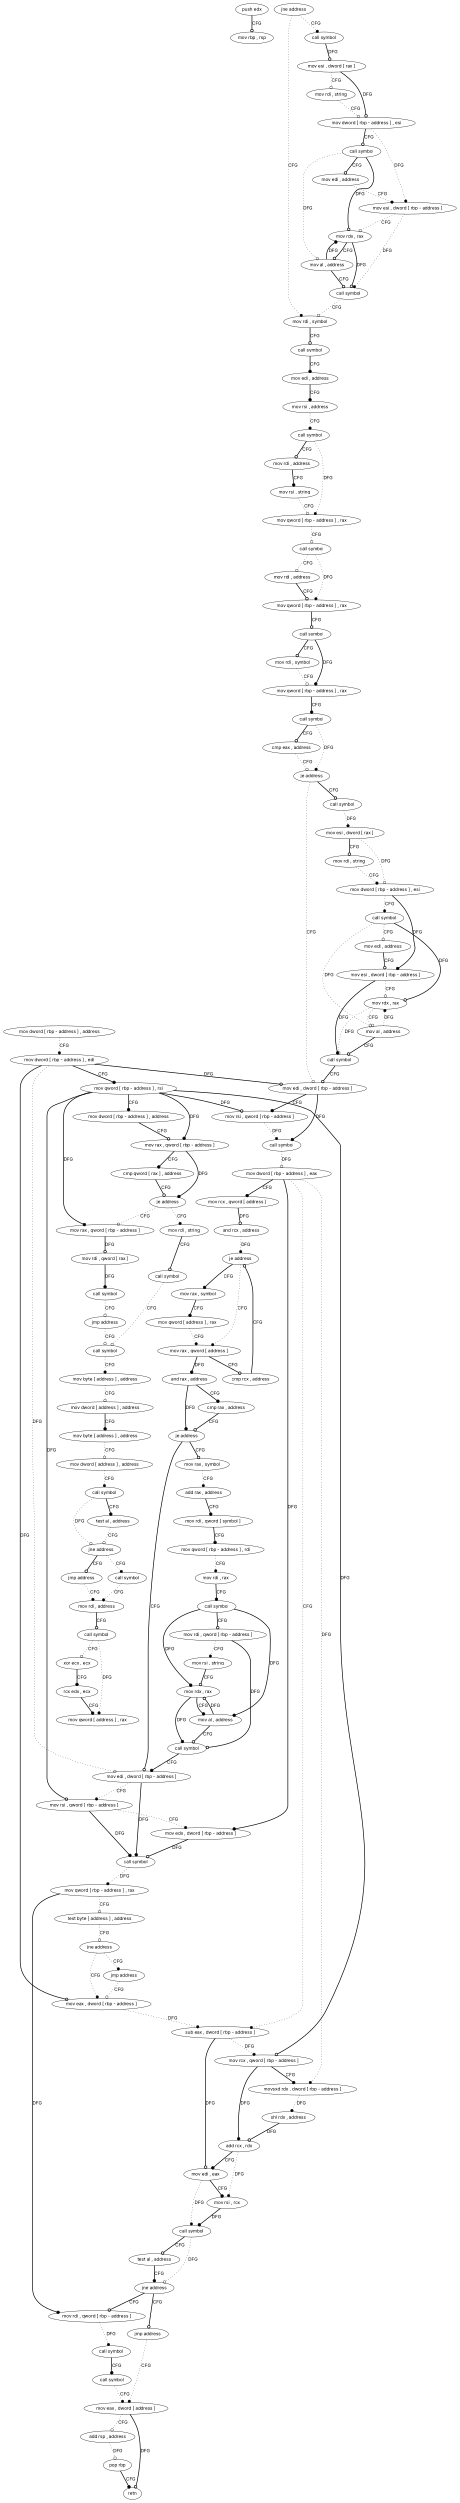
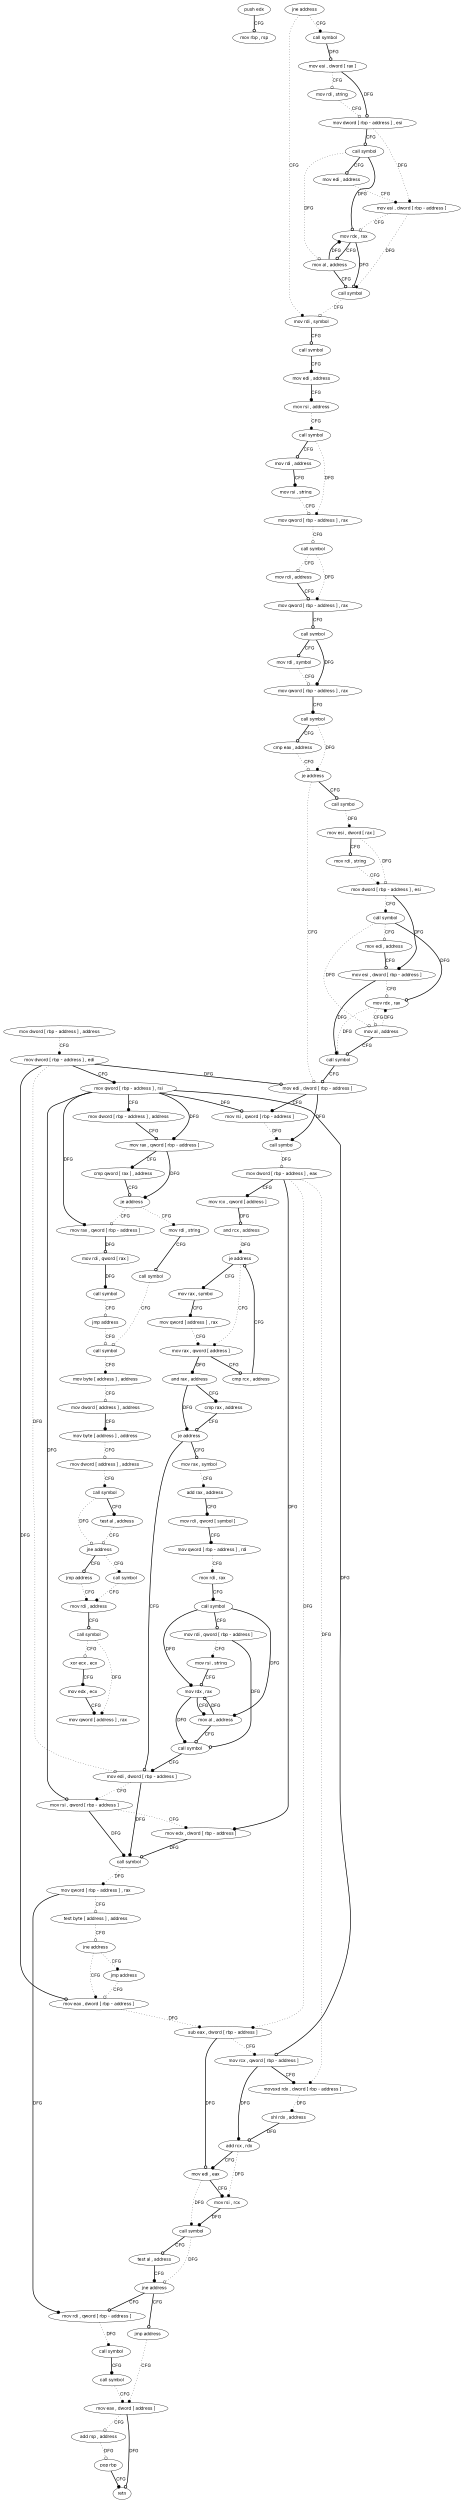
  digraph {
    fontname=Inter
    node [fontname=Inter]
    edge [arrowhead=dot fontname=Inter style=bold]
    n1 [label="push edx"]
    n2 [label="mov rbp , rsp"]
    n3 [label="mov dword [ rbp - address ] , address"]
    n4 [label="mov dword [ rbp - address ] , edi"]
    n5 [label="mov qword [ rbp - address ] , rsi"]
    n6 [label="mov edi , dword [ rbp - address ]"]
    n7 [label="mov edi , dword [ rbp - address ]"]
    n8 [label="mov eax , dword [ rbp - address ]"]
    n9 [label="mov dword [ rbp - address ] , address"]
    n10 [label="mov rax , qword [ rbp - address ]"]
    n11 [label="mov rax , qword [ rbp - address ]"]
    n12 [label="mov rsi , qword [ rbp - address ]"]
    n13 [label="mov rsi , qword [ rbp - address ]"]
    n14 [label="mov rcx , qword [ rbp - address ]"]
    n15 [label="call symbol"]
    n16 [label="call symbol"]
    n17 [label="sub eax , dword [ rbp - address ]"]
    n18 [label="cmp qword [ rax ] , address"]
    n19 [label="je address"]
    n20 [label="mov rdi , qword [ rax ]"]
    n21 [label="mov edx , dword [ rbp - address ]"]
    n22 [label="movsxd rdx , dword [ rbp - address ]"]
    n23 [label="add rcx , rdx"]
    n24 [label="mov rdi , string"]
    n25 [label="call symbol"]
    n26 [label="call symbol"]
    n27 [label="call symbol"]
    n28 [label="mov byte [ address ] , address"]
    n29 [label="mov dword [ address ] , address"]
    n30 [label="jmp address"]
    n31 [label="call symbol"]
    n32 [label="mov rdi , address"]
    n33 [label="call symbol"]
    n34 [label="xor ecx , ecx"]
    n35 [label="mov qword [ address ] , rax"]
    n36 [label="jmp address"]
    n37 [label="mov byte [ address ] , address"]
    n38 [label="mov dword [ address ] , address"]
    n39 [label="call symbol"]
    n40 [label="test al , address"]
    n41 [label="jne address"]
    n42 [label="mov rdi , symbol"]
    n43 [label="call symbol"]
    n44 [label="mov edi , address"]
    n45 [label="mov rsi , address"]
    n46 [label="call symbol"]
    n47 [label="mov rdi , address"]
    n48 [label="mov qword [ rbp - address ] , rax"]
    n49 [label="mov rsi , string"]
    n50 [label="call symbol"]
    n51 [label="mov rdi , address"]
    n52 [label="mov qword [ rbp - address ] , rax"]
    n53 [label="call symbol"]
    n54 [label="mov rdi , symbol"]
    n55 [label="mov qword [ rbp - address ] , rax"]
    n56 [label="call symbol"]
    n57 [label="cmp eax , address"]
    n58 [label="je address"]
    n59 [label="call symbol"]
    n60 [label="mov esi , dword [ rax ]"]
    n61 [label="mov dword [ rbp - address ] , eax"]
    n62 [label="mov rdi , string"]
    n63 [label="mov dword [ rbp - address ] , esi"]
    n64 [label="call symbol"]
    n65 [label="mov esi , dword [ rax ]"]
    n66 [label="mov rdi , string"]
    n67 [label="mov dword [ rbp - address ] , esi"]
    n68 [label="call symbol"]
    n69 [label="mov esi , dword [ rbp - address ]"]
    n70 [label="mov edi , address"]
    n71 [label="mov rdx , rax"]
    n72 [label="mov al , address"]
    n73 [label="call symbol"]
-   n74 [label="rcx edx , ecx"]
+   n74 [label="mov edx , ecx"]
    n75 [label="jne address"]
    n76 [label="mov rcx , qword [ address ]"]
    n77 [label="and rcx , address"]
    n78 [label="mov edi , eax"]
    n79 [label="shl rdx , address"]
    n80 [label="je address"]
    n81 [label="cmp rcx , address"]
    n82 [label="mov rax , qword [ address ]"]
    n83 [label="mov rax , symbol"]
    n84 [label="and rax , address"]
    n85 [label="mov qword [ address ] , rax"]
    n86 [label="cmp rax , address"]
    n87 [label="je address"]
    n88 [label="call symbol"]
    n89 [label="mov esi , dword [ rbp - address ]"]
    n90 [label="mov edi , address"]
    n91 [label="mov rdx , rax"]
    n92 [label="mov al , address"]
    n93 [label="call symbol"]
    n94 [label="mov rax , symbol"]
    n95 [label="add rax , address"]
    n96 [label="mov qword [ rbp - address ] , rax"]
    n97 [label="mov rdi , qword [ symbol ]"]
    n98 [label="test byte [ address ] , address"]
    n99 [label="mov rdi , qword [ rbp - address ]"]
    n100 [label="jne address"]
    n101 [label="call symbol"]
    n102 [label="jmp address"]
    n103 [label="mov qword [ rbp - address ] , rdi"]
    n104 [label="mov rdi , rax"]
    n105 [label="call symbol"]
    n106 [label="mov rdi , qword [ rbp - address ]"]
    n107 [label="mov rdx , rax"]
    n108 [label="mov al , address"]
    n109 [label="mov rsi , string"]
    n110 [label="call symbol"]
    n111 [label="mov rsi , rcx"]
    n112 [label="call symbol"]
    n113 [label="test al , address"]
    n114 [label="jne address"]
    n115 [label="jmp address"]
    n116 [label="mov eax , dword [ address ]"]
    n117 [label="call symbol"]
    n118 [label="add rsp , address"]
    n119 [label=retn]
    n120 [label="pop rbp"]
    n1 -> n2 [arrowhead=odot label=CFG]
    n3 -> n4 [label=CFG style=dotted]
    n4 -> n5 [label=CFG]
    n4 -> n6 [arrowhead=odot label=DFG]
    n4 -> n7 [arrowhead=odot label=DFG style=dotted]
    n4 -> n8 [arrowhead=odot label=DFG]
    n5 -> n9 [label=CFG]
    n5 -> n10 [label=DFG]
    n5 -> n11 [label=DFG]
    n5 -> n12 [arrowhead=odot label=DFG]
    n5 -> n13 [arrowhead=odot label=DFG]
    n5 -> n14 [arrowhead=odot label=DFG]
    n6 -> n12 [label=CFG]
    n6 -> n15 [label=DFG]
    n7 -> n13 [label=CFG style=dotted]
    n7 -> n16 [label=DFG]
    n8 -> n17 [label=DFG style=dotted]
    n9 -> n10 [arrowhead=odot label=CFG]
    n10 -> n18 [label=CFG]
    n10 -> n19 [label=DFG]
    n11 -> n20 [arrowhead=odot label=DFG]
    n12 -> n15 [label=DFG style=dotted]
    n13 -> n16 [label=DFG]
    n13 -> n21 [label=CFG style=dotted]
    n14 -> n22 [label=CFG]
    n14 -> n23 [label=DFG]
    n15 -> n61 [arrowhead=odot label=DFG style=dotted]
    n16 -> n96 [label=DFG style=dotted]
-   n17 -> n14 [label=DFG style=dotted]
+   n17 -> n14 [label=CFG style=dotted]
    n17 -> n78 [arrowhead=odot label=DFG]
    n18 -> n19 [arrowhead=odot label=CFG]
    n19 -> n11 [arrowhead=odot label=CFG style=dotted]
    n19 -> n24 [label=CFG style=dotted]
    n20 -> n27 [label=DFG]
    n21 -> n16 [arrowhead=odot label=DFG]
    n22 -> n79 [label=DFG style=dotted]
    n23 -> n78 [label=CFG]
    n23 -> n111 [label=DFG style=dotted]
    n24 -> n25 [arrowhead=odot label=CFG]
    n25 -> n26 [arrowhead=odot label=CFG style=dotted]
    n26 -> n28 [label=CFG style=dotted]
    n27 -> n30 [arrowhead=odot label=CFG style=dotted]
    n28 -> n29 [arrowhead=odot label=CFG style=dotted]
    n29 -> n37 [label=CFG]
    n30 -> n26 [arrowhead=odot label=CFG style=dotted]
    n31 -> n32 [label=CFG style=dotted]
    n32 -> n33 [arrowhead=odot label=CFG]
    n33 -> n34 [arrowhead=odot label=CFG style=dotted]
    n33 -> n35 [label=DFG style=dotted]
    n34 -> n74 [label=CFG]
    n36 -> n32 [label=CFG style=dotted]
    n37 -> n38 [arrowhead=odot label=CFG style=dotted]
    n38 -> n39 [label=CFG style=dotted]
    n39 -> n40 [label=CFG]
    n39 -> n41 [arrowhead=odot label=DFG style=dotted]
    n40 -> n41 [arrowhead=odot label=CFG style=dotted]
    n41 -> n31 [label=CFG style=dotted]
    n41 -> n36 [arrowhead=odot label=CFG]
    n42 -> n43 [arrowhead=odot label=CFG]
    n43 -> n44 [label=CFG]
    n44 -> n45 [label=CFG]
    n45 -> n46 [label=CFG style=dotted]
    n46 -> n47 [arrowhead=odot label=CFG]
    n46 -> n48 [label=DFG style=dotted]
    n47 -> n49 [label=CFG]
    n48 -> n50 [arrowhead=odot label=CFG style=dotted]
    n49 -> n48 [arrowhead=odot label=CFG style=dotted]
    n50 -> n51 [arrowhead=odot label=CFG style=dotted]
    n50 -> n52 [label=DFG style=dotted]
    n51 -> n52 [arrowhead=odot label=CFG]
    n52 -> n53 [arrowhead=odot label=CFG]
    n53 -> n54 [arrowhead=odot label=CFG]
    n53 -> n55 [label=DFG]
    n54 -> n55 [arrowhead=odot label=CFG style=dotted]
    n55 -> n56 [label=CFG]
    n56 -> n57 [arrowhead=odot label=CFG]
    n56 -> n58 [label=DFG style=dotted]
    n57 -> n58 [arrowhead=odot label=CFG style=dotted]
    n58 -> n6 [arrowhead=odot label=CFG style=dotted]
    n58 -> n59 [arrowhead=odot label=CFG]
    n59 -> n60 [label=DFG style=dotted]
    n60 -> n62 [arrowhead=odot label=CFG]
    n60 -> n63 [arrowhead=odot label=DFG style=dotted]
-   n61 -> n17 [label=CFG style=dotted]
+   n61 -> n17 [label=DFG style=dotted]
    n61 -> n21 [label=DFG]
    n61 -> n22 [label=DFG style=dotted]
    n61 -> n76 [label=CFG]
    n62 -> n63 [label=CFG style=dotted]
    n63 -> n88 [label=CFG style=dotted]
    n63 -> n89 [label=DFG]
    n64 -> n65 [arrowhead=odot label=DFG]
    n65 -> n66 [arrowhead=odot label=CFG style=dotted]
    n65 -> n67 [arrowhead=odot label=DFG]
    n66 -> n67 [arrowhead=odot label=CFG style=dotted]
    n67 -> n68 [arrowhead=odot label=CFG]
    n67 -> n69 [label=DFG style=dotted]
    n68 -> n70 [arrowhead=odot label=CFG]
    n68 -> n71 [arrowhead=odot label=DFG]
    n68 -> n72 [arrowhead=odot label=DFG style=dotted]
    n69 -> n71 [arrowhead=odot label=CFG style=dotted]
    n69 -> n73 [label=DFG style=dotted]
    n70 -> n69 [label=CFG style=dotted]
    n71 -> n72 [arrowhead=odot label=CFG]
    n71 -> n73 [arrowhead=odot label=DFG]
    n72 -> n71 [label=DFG]
    n72 -> n73 [arrowhead=odot label=CFG]
    n73 -> n42 [arrowhead=odot label=CFG style=dotted]
    n74 -> n35 [label=CFG]
    n75 -> n42 [label=CFG style=dotted]
    n75 -> n64 [label=CFG style=dotted]
    n76 -> n77 [arrowhead=odot label=DFG]
    n77 -> n80 [label=DFG style=dotted]
    n78 -> n111 [label=CFG]
    n78 -> n112 [label=DFG style=dotted]
    n79 -> n23 [arrowhead=odot label=DFG]
    n80 -> n82 [label=CFG style=dotted]
    n80 -> n83 [label=CFG]
    n81 -> n80 [arrowhead=odot label=CFG]
    n82 -> n81 [arrowhead=odot label=CFG]
    n82 -> n84 [label=DFG]
    n83 -> n85 [label=CFG]
    n84 -> n86 [label=CFG]
    n84 -> n87 [label=DFG]
    n85 -> n82 [label=CFG style=dotted]
    n86 -> n87 [arrowhead=odot label=CFG]
    n87 -> n7 [arrowhead=odot label=CFG]
    n87 -> n94 [arrowhead=odot label=CFG]
    n88 -> n90 [arrowhead=odot label=CFG style=dotted]
    n88 -> n91 [arrowhead=odot label=DFG]
    n88 -> n92 [arrowhead=odot label=DFG style=dotted]
    n89 -> n91 [arrowhead=odot label=CFG style=dotted]
    n89 -> n93 [label=DFG]
    n90 -> n89 [arrowhead=odot label=CFG]
    n91 -> n92 [arrowhead=odot label=CFG style=dotted]
    n91 -> n93 [arrowhead=odot label=DFG style=dotted]
    n92 -> n91 [label=DFG style=dotted]
    n92 -> n93 [arrowhead=odot label=CFG]
    n93 -> n6 [arrowhead=odot label=CFG]
    n94 -> n95 [label=CFG style=dotted]
    n95 -> n97 [label=CFG]
    n96 -> n98 [arrowhead=odot label=CFG style=dotted]
    n96 -> n99 [label=DFG]
    n97 -> n103 [label=CFG]
    n98 -> n100 [arrowhead=odot label=CFG style=dotted]
    n99 -> n101 [label=DFG style=dotted]
    n100 -> n8 [label=CFG style=dotted]
    n100 -> n102 [label=CFG style=dotted]
    n101 -> n117 [label=CFG]
    n102 -> n8 [arrowhead=odot label=CFG style=dotted]
    n103 -> n104 [label=CFG style=dotted]
    n104 -> n105 [label=CFG]
    n105 -> n106 [arrowhead=odot label=CFG]
    n105 -> n107 [label=DFG]
    n105 -> n108 [label=DFG]
    n106 -> n109 [label=CFG style=dotted]
    n106 -> n110 [arrowhead=odot label=DFG]
    n107 -> n108 [label=CFG]
    n107 -> n110 [label=DFG]
    n108 -> n107 [arrowhead=odot label=DFG]
    n108 -> n110 [arrowhead=odot label=CFG]
    n109 -> n107 [arrowhead=odot label=CFG]
    n110 -> n7 [label=CFG]
    n111 -> n112 [label=DFG]
    n112 -> n113 [arrowhead=odot label=CFG]
    n112 -> n114 [arrowhead=odot label=DFG style=dotted]
    n113 -> n114 [label=CFG]
    n114 -> n99 [arrowhead=odot label=CFG]
    n114 -> n115 [arrowhead=odot label=CFG]
    n115 -> n116 [label=CFG style=dotted]
    n116 -> n118 [arrowhead=odot label=CFG style=dotted]
    n116 -> n119 [arrowhead=odot label=DFG]
    n117 -> n116 [label=CFG style=dotted]
    n118 -> n120 [arrowhead=odot label=DFG style=dotted]
    n120 -> n119 [label=CFG]
  }
